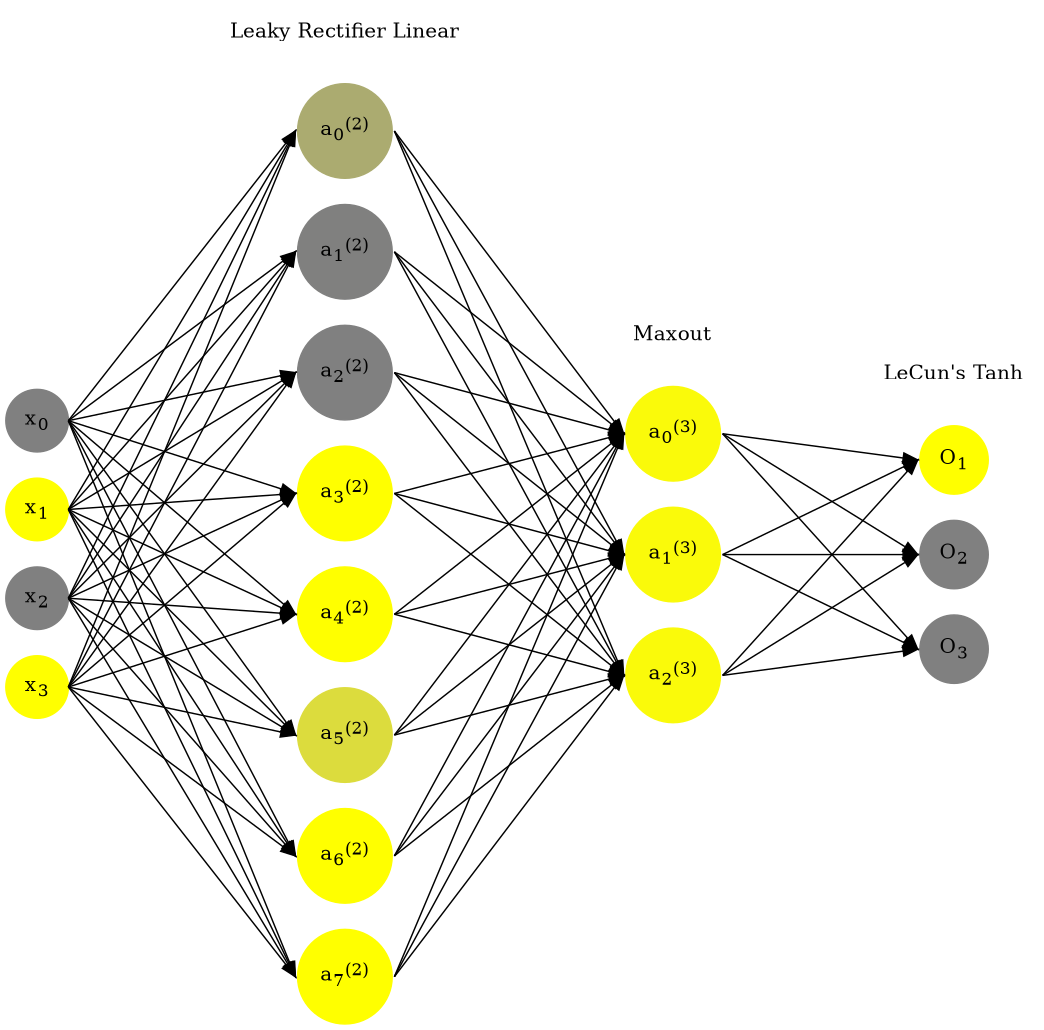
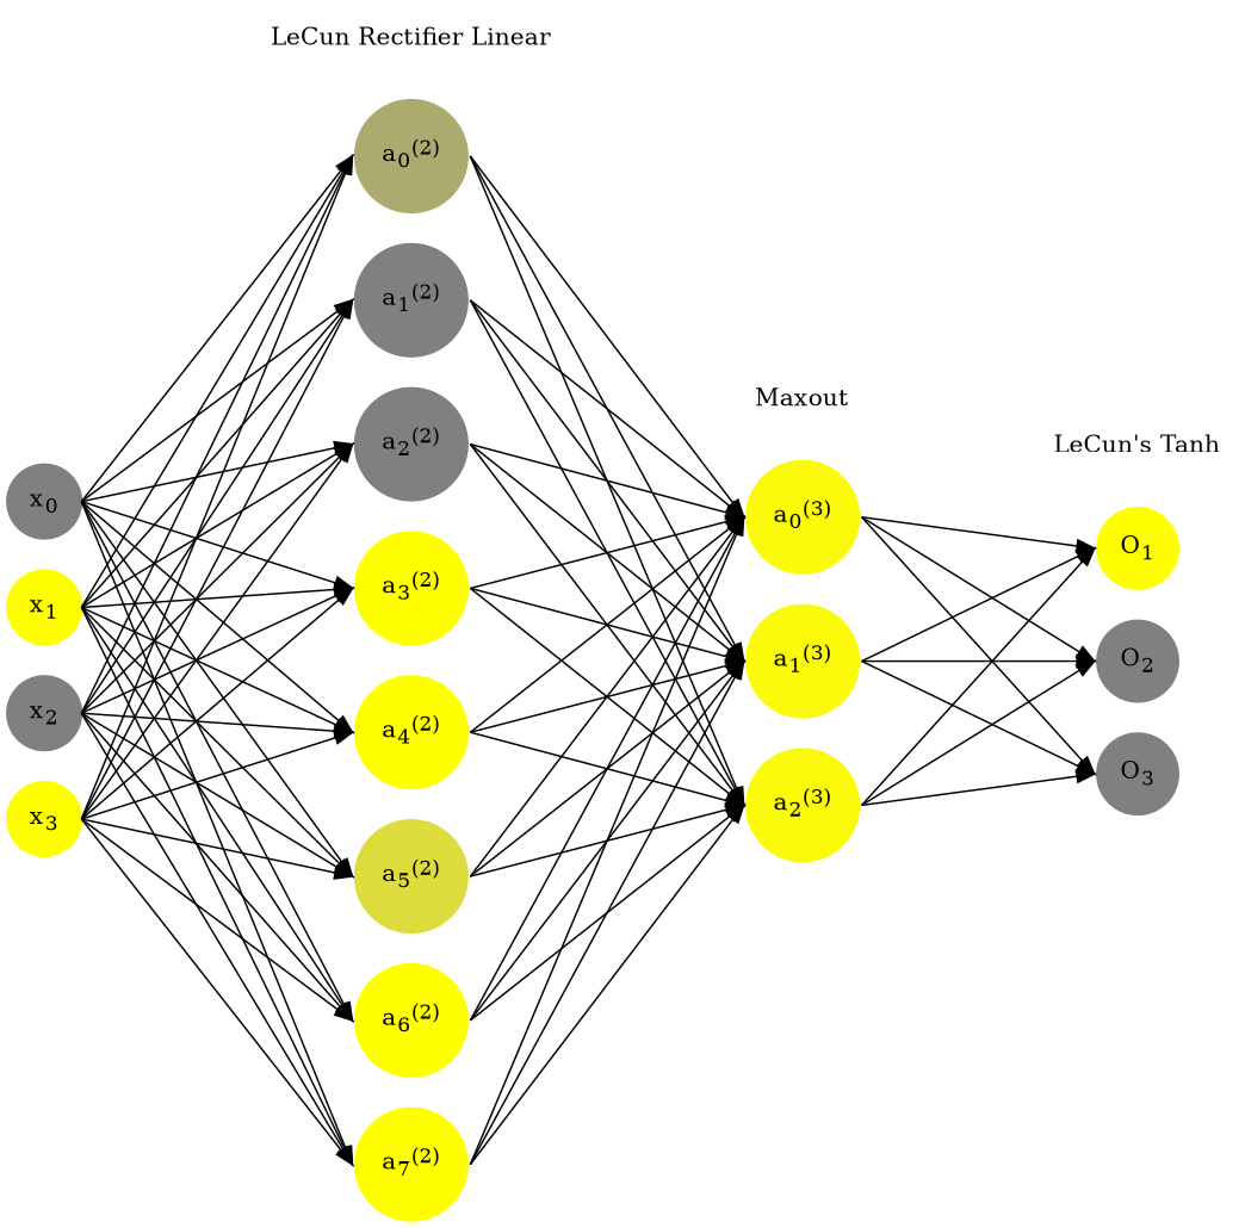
  digraph {
    rankdir=LR
    ranksep=1.4
    splines=false
    node [color="0.1667, 0.0, 0.5" fillcolor="0.1667, 0.0, 0.5" shape=circle style=filled]
    edge [headport=w style=solid tailport=e]
    n1 [label=<x<sub>0</sub>>]
    n2 [color="0.1667, 1.0, 1.0" fillcolor="0.1667, 1.0, 1.0" label=<x<sub>1</sub>>]
    n3 [label=<x<sub>2</sub>>]
    n4 [color="0.1667, 1.0, 1.0" fillcolor="0.1667, 1.0, 1.0" label=<x<sub>3</sub>>]
    n5 [color="0.1667, 0.343667, 0.671833" fillcolor="0.1667, 0.343667, 0.671833" label=<a<sub>0</sub><sup>(2)</sup>>]
    n6 [color="0.1667, 0.000100, 0.500050" fillcolor="0.1667, 0.000100, 0.500050" label=<a<sub>1</sub><sup>(2)</sup>>]
    n7 [color="0.1667, 0.000209, 0.500105" fillcolor="0.1667, 0.000209, 0.500105" label=<a<sub>2</sub><sup>(2)</sup>>]
    n8 [color="0.1667, 2.382892, 1.691446" fillcolor="0.1667, 2.382892, 1.691446" label=<a<sub>3</sub><sup>(2)</sup>>]
    n9 [color="0.1667, 1.104368, 1.052184" fillcolor="0.1667, 1.104368, 1.052184" label=<a<sub>4</sub><sup>(2)</sup>>]
    n10 [color="0.1667, 0.720455, 0.860227" fillcolor="0.1667, 0.720455, 0.860227" label=<a<sub>5</sub><sup>(2)</sup>>]
    n11 [color="0.1667, 1.411275, 1.205638" fillcolor="0.1667, 1.411275, 1.205638" label=<a<sub>6</sub><sup>(2)</sup>>]
    n12 [color="0.1667, 2.148437, 1.574219" fillcolor="0.1667, 2.148437, 1.574219" label=<a<sub>7</sub><sup>(2)</sup>>]
    n13 [color="0.1667, 0.957303, 0.978652" fillcolor="0.1667, 0.957303, 0.978652" label=<a<sub>0</sub><sup>(3)</sup>>]
    n14 [color="0.1667, 0.957303, 0.978652" fillcolor="0.1667, 0.957303, 0.978652" label=<a<sub>1</sub><sup>(3)</sup>>]
    n15 [color="0.1667, 0.957303, 0.978652" fillcolor="0.1667, 0.957303, 0.978652" label=<a<sub>2</sub><sup>(3)</sup>>]
    n16 [color="0.1667, 1.0, 1.0" fillcolor="0.1667, 1.0, 1.0" label=<O<sub>1</sub>>]
    n17 [label=<O<sub>2</sub>>]
    n18 [label=<O<sub>3</sub>>]
-   n19 [label="Leaky Rectifier Linear" shape=plaintext color="" fillcolor="" style=""]
+   n19 [label="LeCun Rectifier Linear" shape=plaintext color="" fillcolor="" style=""]
    n20 [label=Maxout shape=plaintext color="" fillcolor="" style=""]
    n21 [label="LeCun's Tanh" shape=plaintext color="" fillcolor="" style=""]
    subgraph sub_1 {
      n1
    }
    subgraph sub_2 {
      n2
    }
    subgraph sub_3 {
      n3
    }
    subgraph sub_4 {
      n4
    }
    subgraph sub_5 {
      n5
    }
    subgraph sub_6 {
      n6
    }
    subgraph sub_7 {
      n7
    }
    subgraph sub_8 {
      n8
    }
    subgraph sub_9 {
      n9
    }
    subgraph sub_10 {
      n10
    }
    subgraph sub_11 {
      n11
    }
    subgraph sub_12 {
      n12
    }
    subgraph sub_13 {
      n13
    }
    subgraph sub_14 {
      n14
    }
    subgraph sub_15 {
      n15
    }
    subgraph sub_16 {
      n16
    }
    subgraph sub_17 {
      n17
    }
    subgraph sub_18 {
      n18
    }
    subgraph sub_19 {
      rank=same
      n1
      n2
      n3
      n4
    }
    subgraph sub_20 {
      rank=same
      n5
      n6
      n7
      n8
      n9
      n10
      n11
      n12
    }
    subgraph sub_21 {
      rank=same
      n13
      n14
      n15
    }
    subgraph sub_22 {
      rank=same
      n16
      n17
      n18
    }
    subgraph sub_23 {
      rank=same
      n5
      n19
    }
    subgraph sub_24 {
      rank=same
      n13
      n20
    }
    subgraph sub_25 {
      rank=same
      n16
      n21
    }
    n1 -> n2 [style=invis]
    n1 -> n5
    n1 -> n6
    n1 -> n7
    n1 -> n8
    n1 -> n9
    n1 -> n10
    n1 -> n11
    n1 -> n12
    n2 -> n3 [style=invis]
    n2 -> n5
    n2 -> n6
    n2 -> n7
    n2 -> n8
    n2 -> n9
    n2 -> n10
    n2 -> n11
    n2 -> n12
    n3 -> n4 [style=invis]
    n3 -> n5
    n3 -> n6
    n3 -> n7
    n3 -> n8
    n3 -> n9
    n3 -> n10
    n3 -> n11
    n3 -> n12
    n4 -> n5
    n4 -> n6
    n4 -> n7
    n4 -> n8
    n4 -> n9
    n4 -> n10
    n4 -> n11
    n4 -> n12
    n5 -> n6 [style=invis]
    n5 -> n13
    n5 -> n14
    n5 -> n15
    n6 -> n7 [style=invis]
    n6 -> n13
    n6 -> n14
    n6 -> n15
    n7 -> n8 [style=invis]
    n7 -> n13
    n7 -> n14
    n7 -> n15
    n8 -> n9 [style=invis]
    n8 -> n13
    n8 -> n14
    n8 -> n15
    n9 -> n10 [style=invis]
    n9 -> n13
    n9 -> n14
    n9 -> n15
    n10 -> n11 [style=invis]
    n10 -> n13
    n10 -> n14
    n10 -> n15
    n11 -> n12 [style=invis]
    n11 -> n13
    n11 -> n14
    n11 -> n15
    n12 -> n13
    n12 -> n14
    n12 -> n15
    n13 -> n14 [style=invis]
    n13 -> n16
    n13 -> n17
    n13 -> n18
    n14 -> n15 [style=invis]
    n14 -> n16
    n14 -> n17
    n14 -> n18
    n15 -> n16
    n15 -> n17
    n15 -> n18
    n16 -> n17 [style=invis]
    n17 -> n18 [style=invis]
    n19 -> n5 [style=invis]
    n20 -> n13 [style=invis]
    n21 -> n16 [style=invis]
  }
